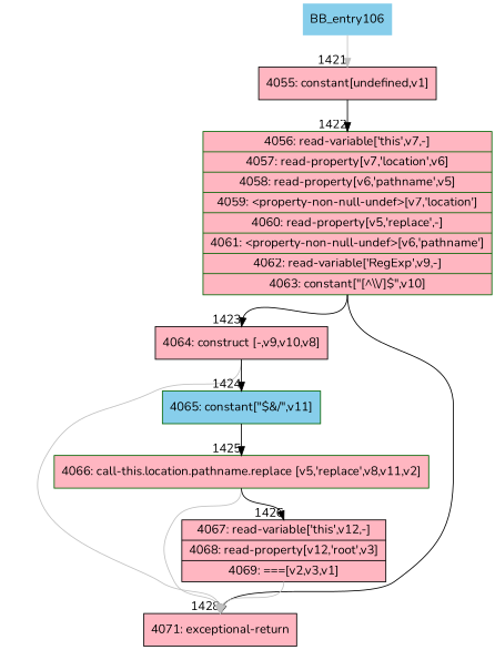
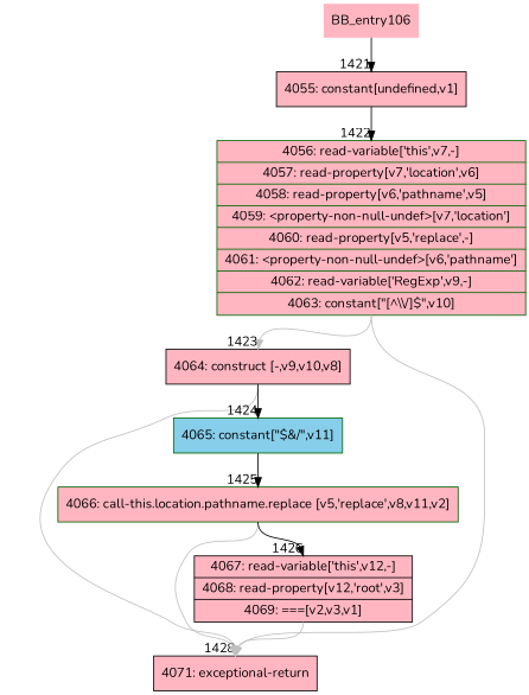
  digraph {
    fontname=Nunito
    rankdir=TD
    node [color=darkgreen fillcolor=lightpink fontname=Nunito shape=record style=filled]
    edge [fontname=Nunito headport=n tailport=s]
-   BB_entry106 [fillcolor=skyblue shape=none]
+   BB_entry106 [shape=none]
    n2 [color=black label="{4055: constant[undefined,v1]}"]
    n3 [label="{4056: read-variable['this',v7,-]|4057: read-property[v7,'location',v6]|4058: read-property[v6,'pathname',v5]|4059: \<property-non-null-undef\>[v7,'location']|4060: read-property[v5,'replace',-]|4061: \<property-non-null-undef\>[v6,'pathname']|4062: read-variable['RegExp',v9,-]|4063: constant[\"[^\\\\/]$\",v10]}"]
    n4 [color=black label="{4064: construct [-,v9,v10,v8]}"]
    n5 [color=black label="{4071: exceptional-return}"]
    n6 [fillcolor=skyblue label="{4065: constant[\"$&/\",v11]}"]
    n7 [label="{4066: call-this.location.pathname.replace [v5,'replace',v8,v11,v2]}"]
    n8 [color=black label="{4067: read-variable['this',v12,-]|4068: read-property[v12,'root',v3]|4069: ===[v2,v3,v1]}"]
-   BB_entry106 -> n2 [headlabel="    1421" color=gray]
+   BB_entry106 -> n2 [headlabel="    1421"]
    n2 -> n3 [headlabel="      1422"]
-   n3 -> n4 [headlabel="      1423"]
-   n3 -> n5 [color=black headlabel="      1428"]
+   n3 -> n4 [headlabel="      1423" color=gray]
+   n3 -> n5 [color=gray headlabel="      1428"]
    n4 -> n5 [color=gray]
    n4 -> n6 [headlabel="      1424"]
    n6 -> n7 [headlabel="      1425"]
    n7 -> n5 [color=gray]
    n7 -> n8 [headlabel="      1426"]
    n8 -> n5 [color=gray]
  }
